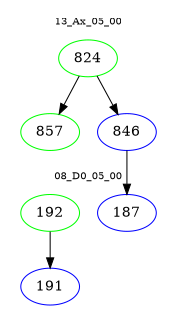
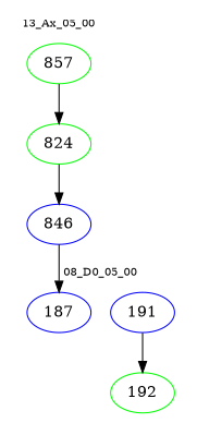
  digraph {
    node [color=green]
    edge [color=black]
    n1 [label=824]
    n2 [label=857]
    n3 [color=blue label=846]
    n4 [color=blue label=191]
    n5 [color=blue label=187]
    n6 [label=192]
    subgraph cluster_1 {
      color=white
      fontsize=10
      label="13_Ax_05_00"
      n1
      n2
      n3
    }
    subgraph cluster_2 {
      color=white
      fontsize=10
      label="08_D0_05_00"
      n4
      n5
      n6
    }
-   n1 -> n2
+   n2 -> n1
    n1 -> n3
    n3 -> n5
-   n6 -> n4
+   n4 -> n6
  }
